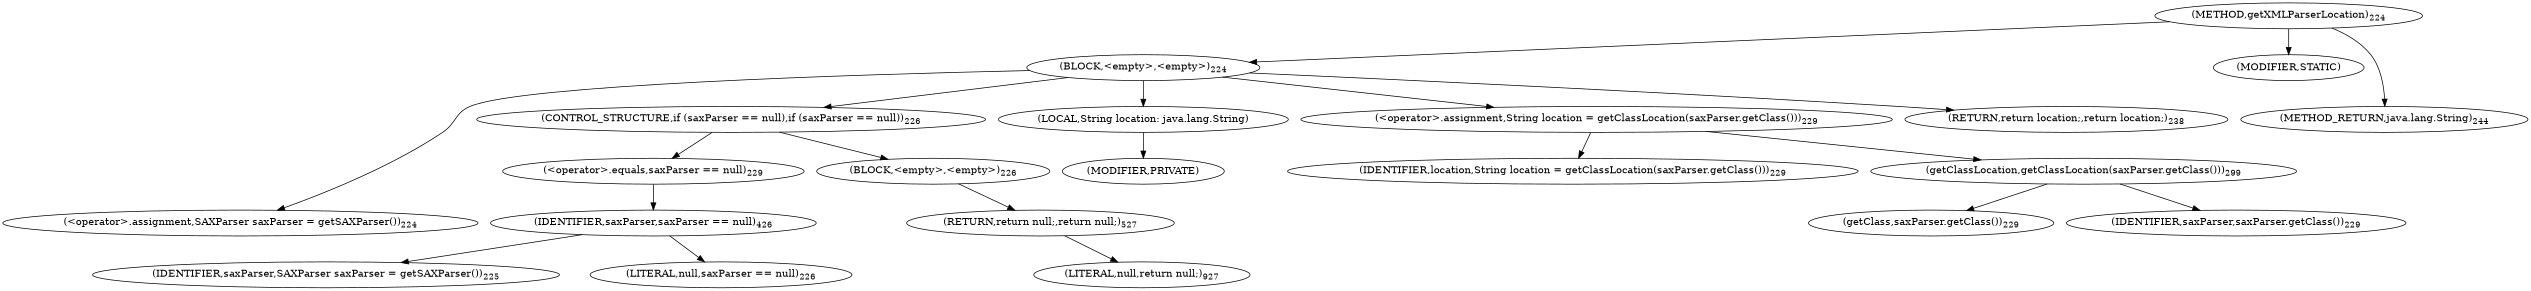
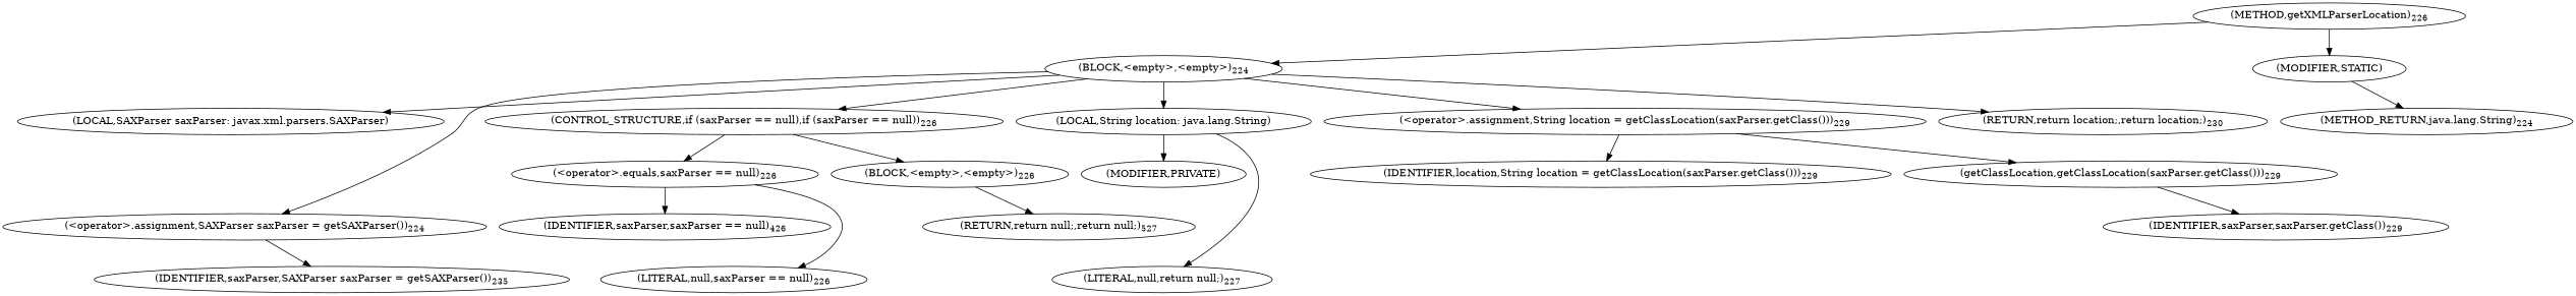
  digraph {
-   n1 [label=<(METHOD,getXMLParserLocation)<SUB>224</SUB>>]
+   n1 [label=<(METHOD,getXMLParserLocation)<SUB>226</SUB>>]
    n2 [label=<(BLOCK,&lt;empty&gt;,&lt;empty&gt;)<SUB>224</SUB>>]
    n3 [label=<(MODIFIER,STATIC)>]
-   n4 [label=<(METHOD_RETURN,java.lang.String)<SUB>244</SUB>>]
+   n4 [label=<(METHOD_RETURN,java.lang.String)<SUB>224</SUB>>]
+   n5 [label=<(LOCAL,SAXParser saxParser: javax.xml.parsers.SAXParser)>]
    n6 [label=<(&lt;operator&gt;.assignment,SAXParser saxParser = getSAXParser())<SUB>224</SUB>>]
    n7 [label=<(CONTROL_STRUCTURE,if (saxParser == null),if (saxParser == null))<SUB>226</SUB>>]
    n8 [label=<(LOCAL,String location: java.lang.String)>]
    n9 [label=<(&lt;operator&gt;.assignment,String location = getClassLocation(saxParser.getClass()))<SUB>229</SUB>>]
-   n10 [label=<(RETURN,return location;,return location;)<SUB>238</SUB>>]
+   n10 [label=<(RETURN,return location;,return location;)<SUB>230</SUB>>]
    n11 [label=<(MODIFIER,PRIVATE)>]
-   n12 [label=<(IDENTIFIER,saxParser,SAXParser saxParser = getSAXParser())<SUB>225</SUB>>]
-   n13 [label=<(&lt;operator&gt;.equals,saxParser == null)<SUB>229</SUB>>]
+   n12 [label=<(IDENTIFIER,saxParser,SAXParser saxParser = getSAXParser())<SUB>235</SUB>>]
+   n13 [label=<(&lt;operator&gt;.equals,saxParser == null)<SUB>226</SUB>>]
    n14 [label=<(BLOCK,&lt;empty&gt;,&lt;empty&gt;)<SUB>226</SUB>>]
    n15 [label=<(IDENTIFIER,location,String location = getClassLocation(saxParser.getClass()))<SUB>229</SUB>>]
-   n16 [label=<(getClassLocation,getClassLocation(saxParser.getClass()))<SUB>299</SUB>>]
+   n16 [label=<(getClassLocation,getClassLocation(saxParser.getClass()))<SUB>229</SUB>>]
    n17 [label=<(IDENTIFIER,saxParser,saxParser == null)<SUB>426</SUB>>]
    n18 [label=<(LITERAL,null,saxParser == null)<SUB>226</SUB>>]
    n19 [label=<(RETURN,return null;,return null;)<SUB>527</SUB>>]
-   n20 [label=<(LITERAL,null,return null;)<SUB>927</SUB>>]
-   n21 [label=<(getClass,saxParser.getClass())<SUB>229</SUB>>]
+   n20 [label=<(LITERAL,null,return null;)<SUB>227</SUB>>]
    n22 [label=<(IDENTIFIER,saxParser,saxParser.getClass())<SUB>229</SUB>>]
    n1 -> n2
    n1 -> n3
-   n1 -> n4
+   n3 -> n4
+   n2 -> n5
    n2 -> n6
    n2 -> n7
    n2 -> n8
    n2 -> n9
    n2 -> n10
-   n17 -> n12
+   n6 -> n12
    n7 -> n13
    n7 -> n14
    n8 -> n11
    n9 -> n15
    n9 -> n16
    n13 -> n17
-   n17 -> n18
+   n13 -> n18
    n14 -> n19
-   n16 -> n21
    n16 -> n22
-   n19 -> n20
+   n8 -> n20
  }
